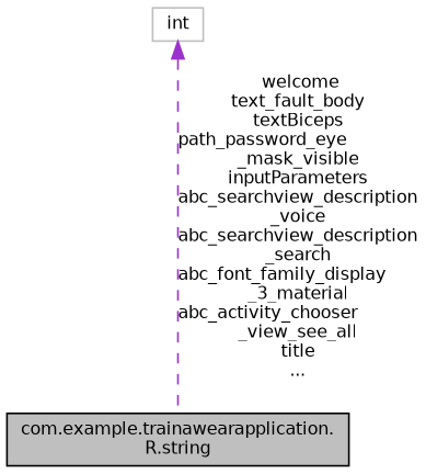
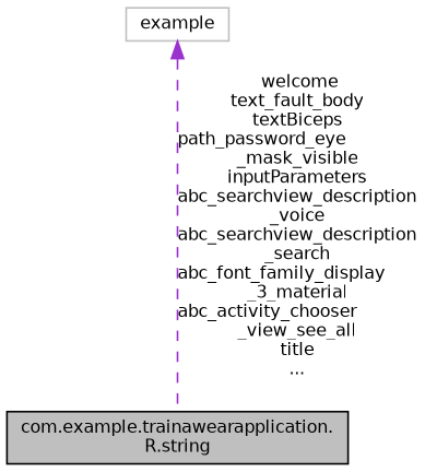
  digraph {
    node [fontname=Helvetica fontsize=10 shape=record style=filled]
    n1 [color=black fillcolor=grey75 fontcolor=black height=0.2 label="com.example.trainawearapplication.\lR.string" width=0.4]
-   n2 [color=grey75 fillcolor=white height=0.2 label=int width=0.4]
+   n2 [color=grey75 fillcolor=white height=0.2 label=example width=0.4]
    n2 -> n1 [color=darkorchid3 dir=back fontname=Helvetica fontsize=10 label=" welcome\ntext_fault_body\ntextBiceps\npath_password_eye\l_mask_visible\ninputParameters\nabc_searchview_description\l_voice\nabc_searchview_description\l_search\nabc_font_family_display\l_3_material\nabc_activity_chooser\l_view_see_all\ntitle\n..." labelfontname=Helvetica labelfontsize=10 style=dashed]
  }
